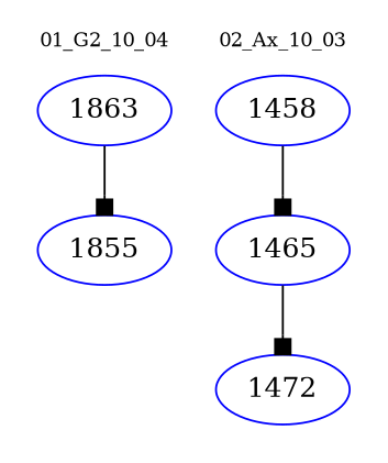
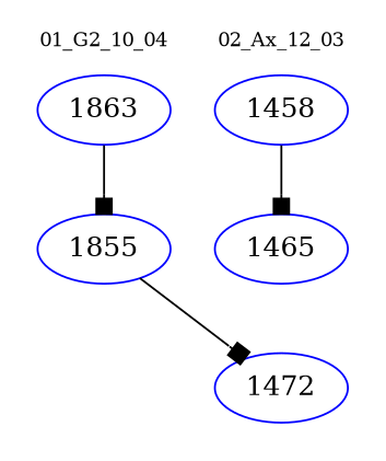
  digraph {
    node [color=blue]
    edge [arrowhead=box color=black]
    n1 [label=1465]
    n2 [label=1458]
    n3 [label=1472]
    n4 [label=1863]
    n5 [label=1855]
    subgraph cluster_1 {
      color=white
      fontsize=10
-     label="02_Ax_10_03"
+     label="02_Ax_12_03"
      n1
      n2
      n3
    }
    subgraph cluster_2 {
      color=white
      fontsize=10
      label="01_G2_10_04"
      n4
      n5
    }
-   n1 -> n3
+   n5 -> n3
    n2 -> n1
    n4 -> n5
  }
